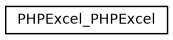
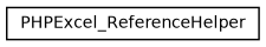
  digraph {
    rankdir=LR
-   n1 [color=black fillcolor=white fontname=Helvetica fontsize=10 height=0.2 label=PHPExcel_PHPExcel shape=record style=filled width=0.4]
+   n1 [color=black fillcolor=white fontname=Helvetica fontsize=10 height=0.2 label=PHPExcel_ReferenceHelper shape=record style=filled width=0.4]
  }
